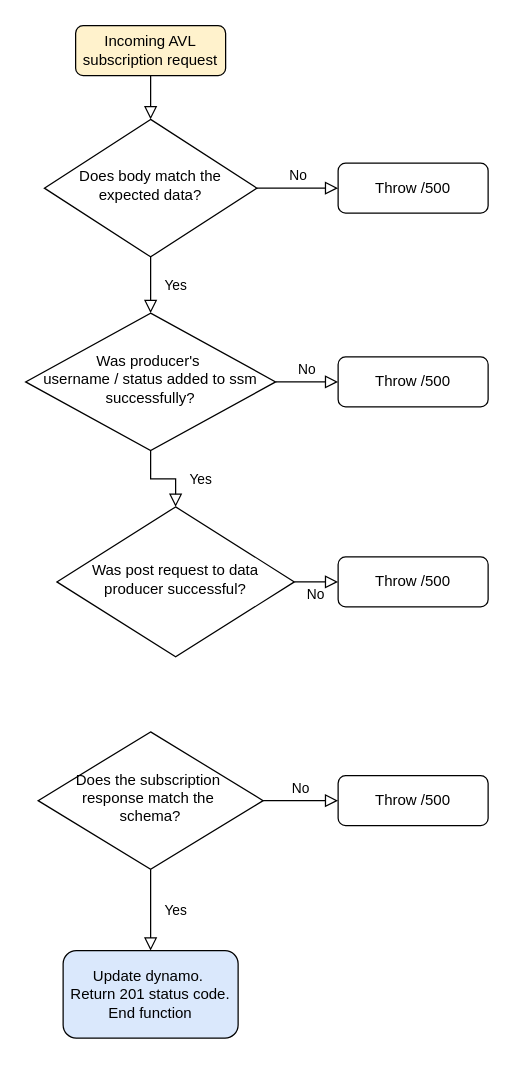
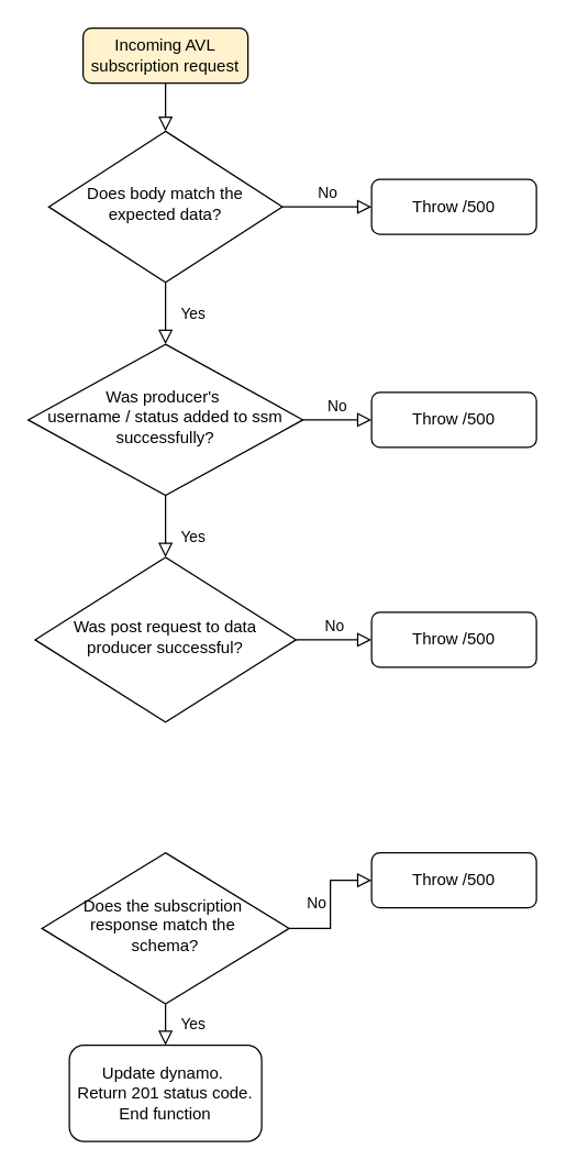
  <mxCell id="0" />
  <mxCell id="1" parent="0" />
  <mxCell id="2" value="" style="rounded=0;html=1;jettySize=auto;orthogonalLoop=1;fontSize=11;endArrow=block;endFill=0;endSize=8;strokeWidth=1;shadow=0;labelBackgroundColor=none;edgeStyle=orthogonalEdgeStyle;" parent="1" source="3" target="6" edge="1"><mxGeometry relative="1" as="geometry" /></mxCell>
  <mxCell id="3" value="Incoming AVL subscription request" style="rounded=1;whiteSpace=wrap;html=1;fontSize=12;glass=0;strokeWidth=1;shadow=0;fillColor=#fff2cc;" parent="1" vertex="1"><mxGeometry x="60" y="20" width="120" height="40" as="geometry" /></mxCell>
  <mxCell id="4" value="Yes" style="rounded=0;html=1;jettySize=auto;orthogonalLoop=1;fontSize=11;endArrow=block;endFill=0;endSize=8;strokeWidth=1;shadow=0;labelBackgroundColor=none;edgeStyle=orthogonalEdgeStyle;" parent="1" source="6" target="10" edge="1"><mxGeometry y="20" relative="1" as="geometry"><mxPoint as="offset" /></mxGeometry></mxCell>
  <mxCell id="5" value="No" style="edgeStyle=orthogonalEdgeStyle;rounded=0;html=1;jettySize=auto;orthogonalLoop=1;fontSize=11;endArrow=block;endFill=0;endSize=8;strokeWidth=1;shadow=0;labelBackgroundColor=none;" parent="1" source="6" target="7" edge="1"><mxGeometry y="10" relative="1" as="geometry"><mxPoint as="offset" /></mxGeometry></mxCell>
  <mxCell id="6" value="Does body match the expected data?" style="rhombus;whiteSpace=wrap;html=1;shadow=0;fontFamily=Helvetica;fontSize=12;align=center;strokeWidth=1;spacing=6;spacingTop=-4;" parent="1" vertex="1"><mxGeometry x="35" y="95" width="170" height="110" as="geometry" /></mxCell>
  <mxCell id="7" value="Throw /500" style="rounded=1;whiteSpace=wrap;html=1;fontSize=12;glass=0;strokeWidth=1;shadow=0;" parent="1" vertex="1"><mxGeometry x="270" y="130" width="120" height="40" as="geometry" /></mxCell>
  <mxCell id="8" value="Yes" style="rounded=0;html=1;jettySize=auto;orthogonalLoop=1;fontSize=11;endArrow=block;endFill=0;endSize=8;strokeWidth=1;shadow=0;labelBackgroundColor=none;edgeStyle=orthogonalEdgeStyle;entryX=0.5;entryY=0;entryDx=0;entryDy=0;" parent="1" source="10" target="12" edge="1"><mxGeometry x="0.333" y="20" relative="1" as="geometry"><mxPoint as="offset" /><mxPoint x="120" y="400" as="targetPoint" /></mxGeometry></mxCell>
  <mxCell id="9" value="No" style="edgeStyle=orthogonalEdgeStyle;rounded=0;html=1;jettySize=auto;orthogonalLoop=1;fontSize=11;endArrow=block;endFill=0;endSize=8;strokeWidth=1;shadow=0;labelBackgroundColor=none;" parent="1" source="10" target="11" edge="1"><mxGeometry y="10" relative="1" as="geometry"><mxPoint as="offset" /></mxGeometry></mxCell>
  <mxCell id="10" value="Was producer's&amp;nbsp;&lt;div&gt;username / status added to ssm successfully?&lt;/div&gt;" style="rhombus;whiteSpace=wrap;html=1;shadow=0;fontFamily=Helvetica;fontSize=12;align=center;strokeWidth=1;spacing=6;spacingTop=-4;" parent="1" vertex="1"><mxGeometry x="20" y="250" width="200" height="110" as="geometry" /></mxCell>
  <mxCell id="11" value="Throw /500" style="rounded=1;whiteSpace=wrap;html=1;fontSize=12;glass=0;strokeWidth=1;shadow=0;" parent="1" vertex="1"><mxGeometry x="270" y="285" width="120" height="40" as="geometry" /></mxCell>
- <mxCell id="12" value="Was post request to data producer successful?" style="rhombus;whiteSpace=wrap;html=1;shadow=0;fontFamily=Helvetica;fontSize=12;align=center;strokeWidth=1;spacing=6;spacingTop=-4;" parent="1" vertex="1"><mxGeometry x="45" y="405" width="190" height="120" as="geometry" /></mxCell>
+ <mxCell id="12" value="Was post request to data producer successful?" style="rhombus;whiteSpace=wrap;html=1;shadow=0;fontFamily=Helvetica;fontSize=12;align=center;strokeWidth=1;spacing=6;spacingTop=-4;" parent="1" vertex="1"><mxGeometry x="25" y="405" width="190" height="120" as="geometry" /></mxCell>
  <mxCell id="13" value="No" style="edgeStyle=orthogonalEdgeStyle;rounded=0;html=1;jettySize=auto;orthogonalLoop=1;fontSize=11;endArrow=block;endFill=0;endSize=8;strokeWidth=1;shadow=0;labelBackgroundColor=none;exitX=1;exitY=0.5;exitDx=0;exitDy=0;" parent="1" source="12" target="14" edge="1"><mxGeometry y="10" relative="1" as="geometry"><mxPoint as="offset" /><mxPoint x="220" y="465" as="sourcePoint" /></mxGeometry></mxCell>
  <mxCell id="14" value="Throw /500" style="rounded=1;whiteSpace=wrap;html=1;fontSize=12;glass=0;strokeWidth=1;shadow=0;" parent="1" vertex="1"><mxGeometry x="270" y="445" width="120" height="40" as="geometry" /></mxCell>
- <mxCell id="15" value="Does the subscription&amp;nbsp;&lt;div&gt;response match the&amp;nbsp;&lt;/div&gt;&lt;div&gt;schema?&lt;/div&gt;" style="rhombus;whiteSpace=wrap;html=1;shadow=0;fontFamily=Helvetica;fontSize=12;align=center;strokeWidth=1;spacing=6;spacingTop=-4;" parent="1" vertex="1"><mxGeometry x="30" y="585" width="180" height="110" as="geometry" /></mxCell>
+ <mxCell id="15" value="Does the subscription&amp;nbsp;&lt;div&gt;response match the&amp;nbsp;&lt;/div&gt;&lt;div&gt;schema?&lt;/div&gt;" style="rhombus;whiteSpace=wrap;html=1;shadow=0;fontFamily=Helvetica;fontSize=12;align=center;strokeWidth=1;spacing=6;spacingTop=-4;" parent="1" vertex="1"><mxGeometry x="30" y="620" width="180" height="110" as="geometry" /></mxCell>
  <mxCell id="16" value="No" style="edgeStyle=orthogonalEdgeStyle;rounded=0;html=1;jettySize=auto;orthogonalLoop=1;fontSize=11;endArrow=block;endFill=0;endSize=8;strokeWidth=1;shadow=0;labelBackgroundColor=none;exitX=1;exitY=0.5;exitDx=0;exitDy=0;" parent="1" source="15" target="17" edge="1"><mxGeometry y="10" relative="1" as="geometry"><mxPoint as="offset" /><mxPoint x="220" y="640" as="sourcePoint" /></mxGeometry></mxCell>
  <mxCell id="17" value="Throw /500" style="rounded=1;whiteSpace=wrap;html=1;fontSize=12;glass=0;strokeWidth=1;shadow=0;" parent="1" vertex="1"><mxGeometry x="270" y="620" width="120" height="40" as="geometry" /></mxCell>
  <mxCell id="18" value="Yes" style="rounded=0;html=1;jettySize=auto;orthogonalLoop=1;fontSize=11;endArrow=block;endFill=0;endSize=8;strokeWidth=1;shadow=0;labelBackgroundColor=none;edgeStyle=orthogonalEdgeStyle;exitX=0.5;exitY=1;exitDx=0;exitDy=0;" parent="1" source="15" edge="1"><mxGeometry y="20" relative="1" as="geometry"><mxPoint as="offset" /><mxPoint x="120" y="710" as="sourcePoint" /><mxPoint x="120" y="760" as="targetPoint" /></mxGeometry></mxCell>
- <mxCell id="19" value="Update dynamo.&amp;nbsp;&lt;div&gt;Return 201 status code. End function&lt;/div&gt;" style="rounded=1;whiteSpace=wrap;html=1;fontSize=12;glass=0;strokeWidth=1;shadow=0;fillColor=#dae8fc;" parent="1" vertex="1"><mxGeometry x="50" y="760" width="140" height="70" as="geometry" /></mxCell>
+ <mxCell id="19" value="Update dynamo.&amp;nbsp;&lt;div&gt;Return 201 status code. End function&lt;/div&gt;" style="rounded=1;whiteSpace=wrap;html=1;fontSize=12;glass=0;strokeWidth=1;shadow=0;" parent="1" vertex="1"><mxGeometry x="50" y="760" width="140" height="70" as="geometry" /></mxCell>
